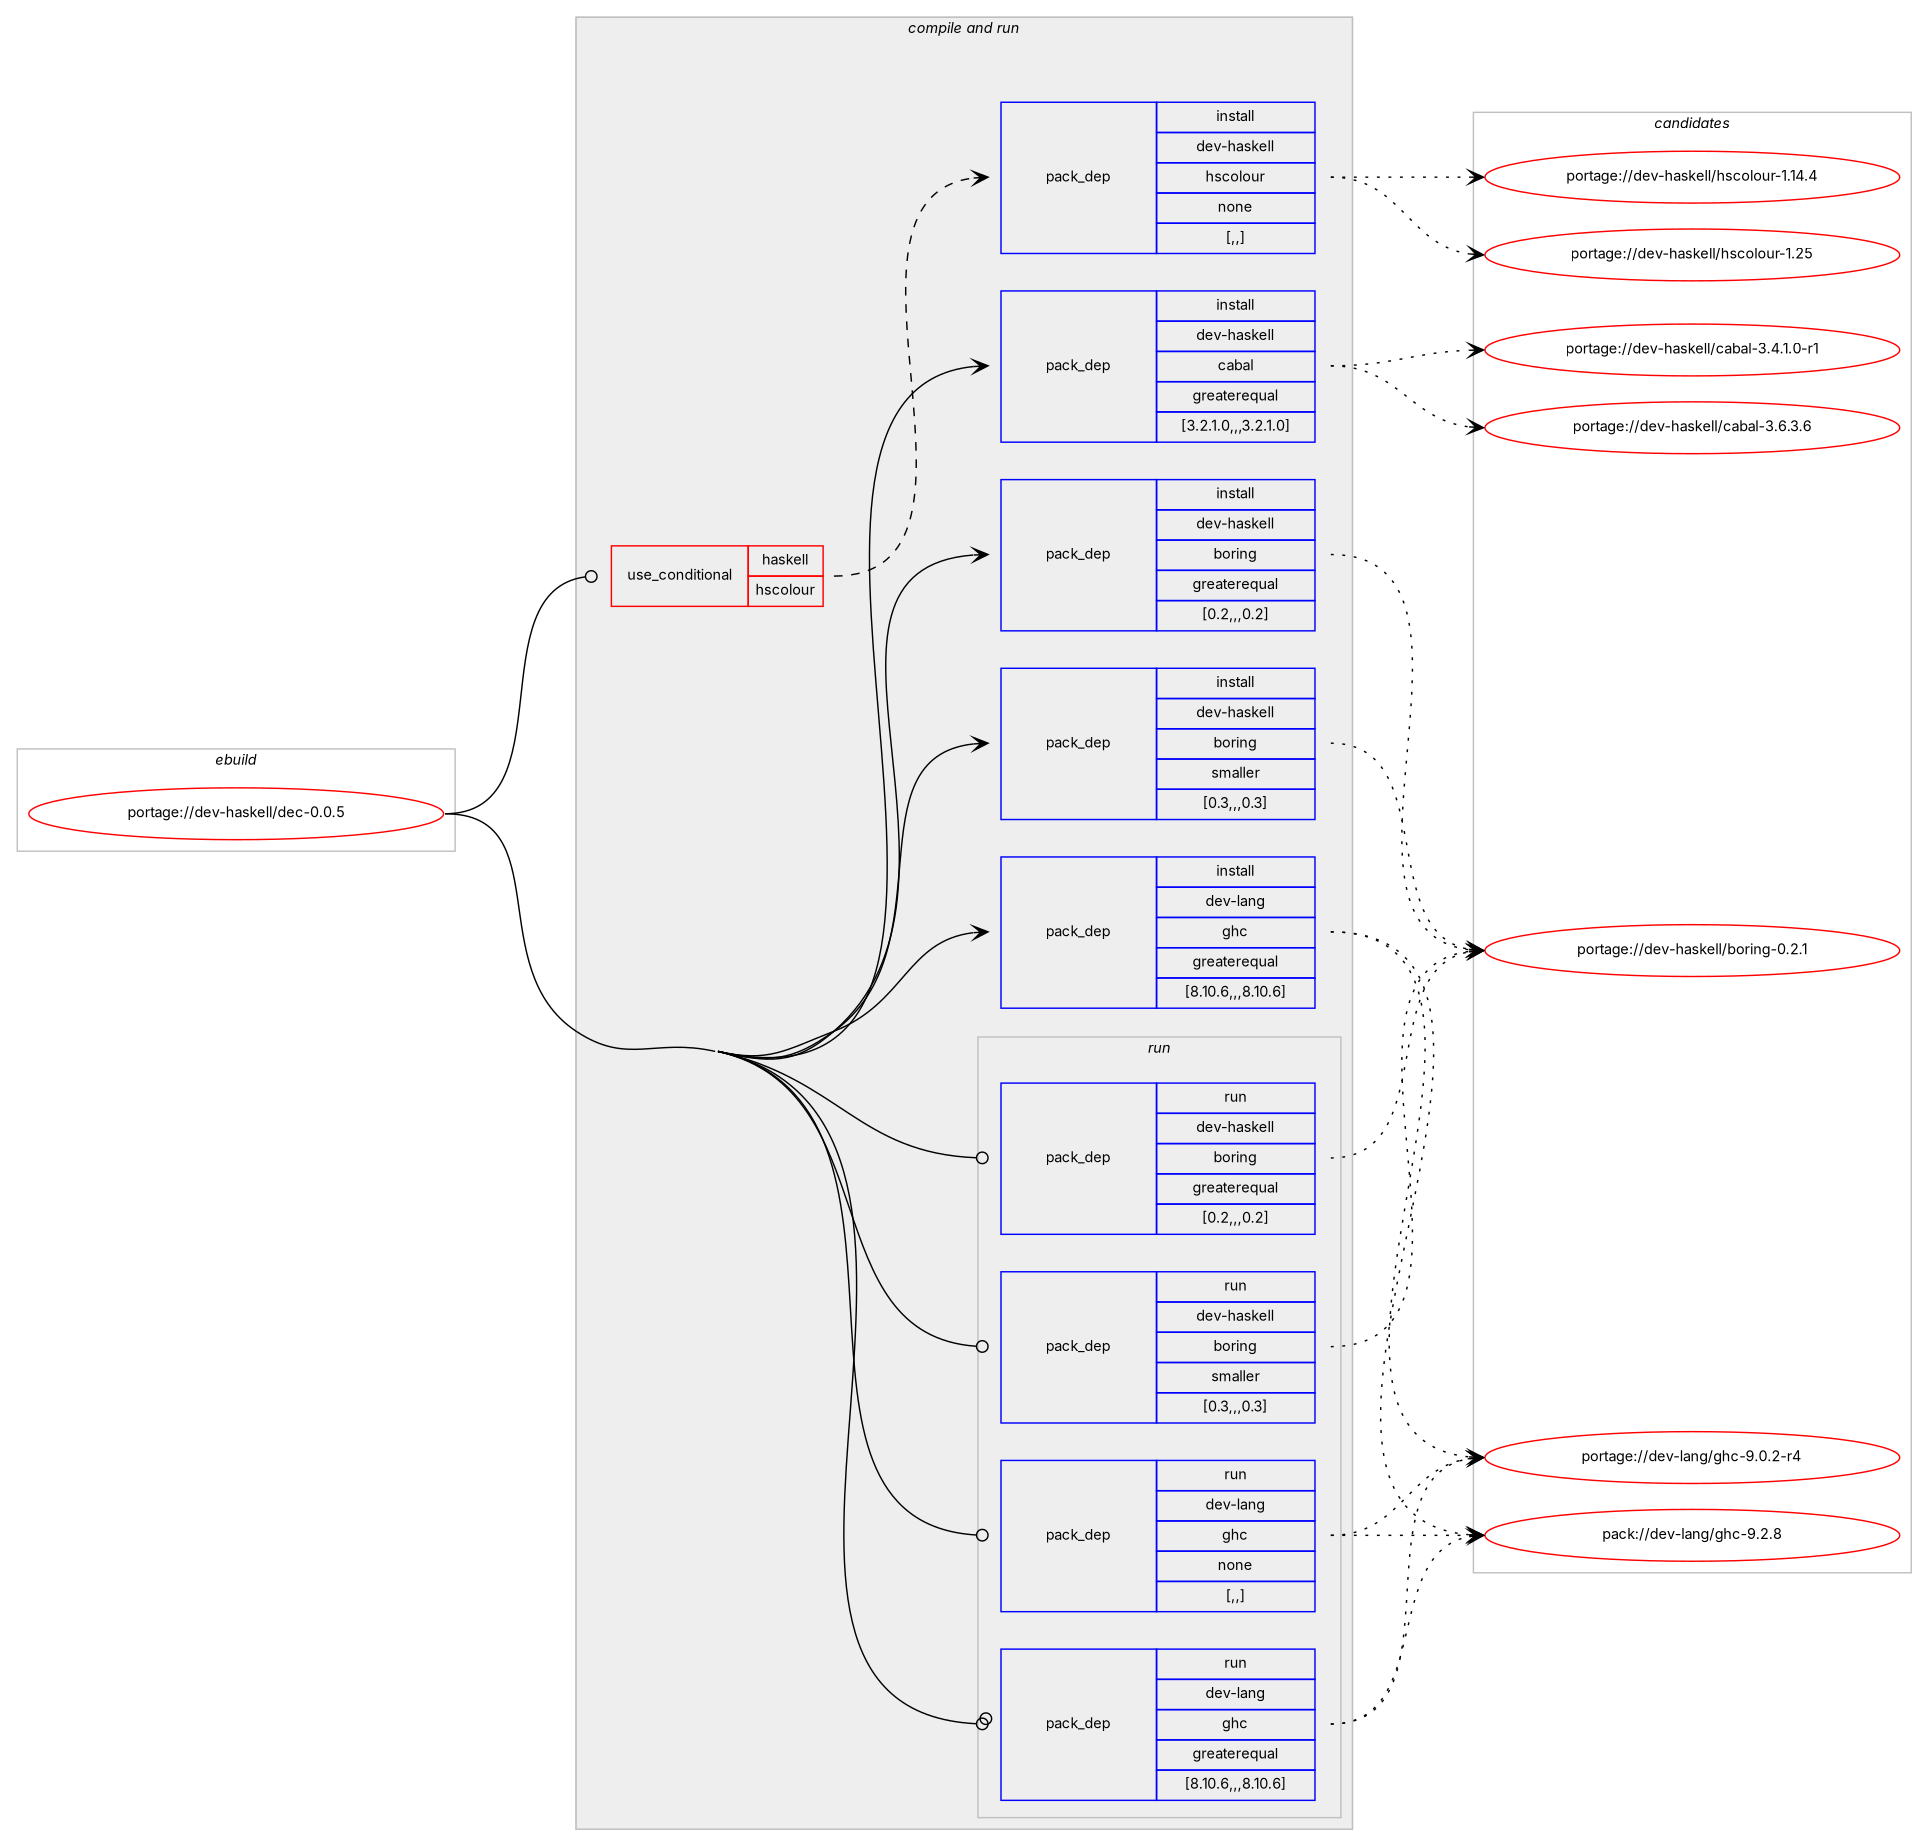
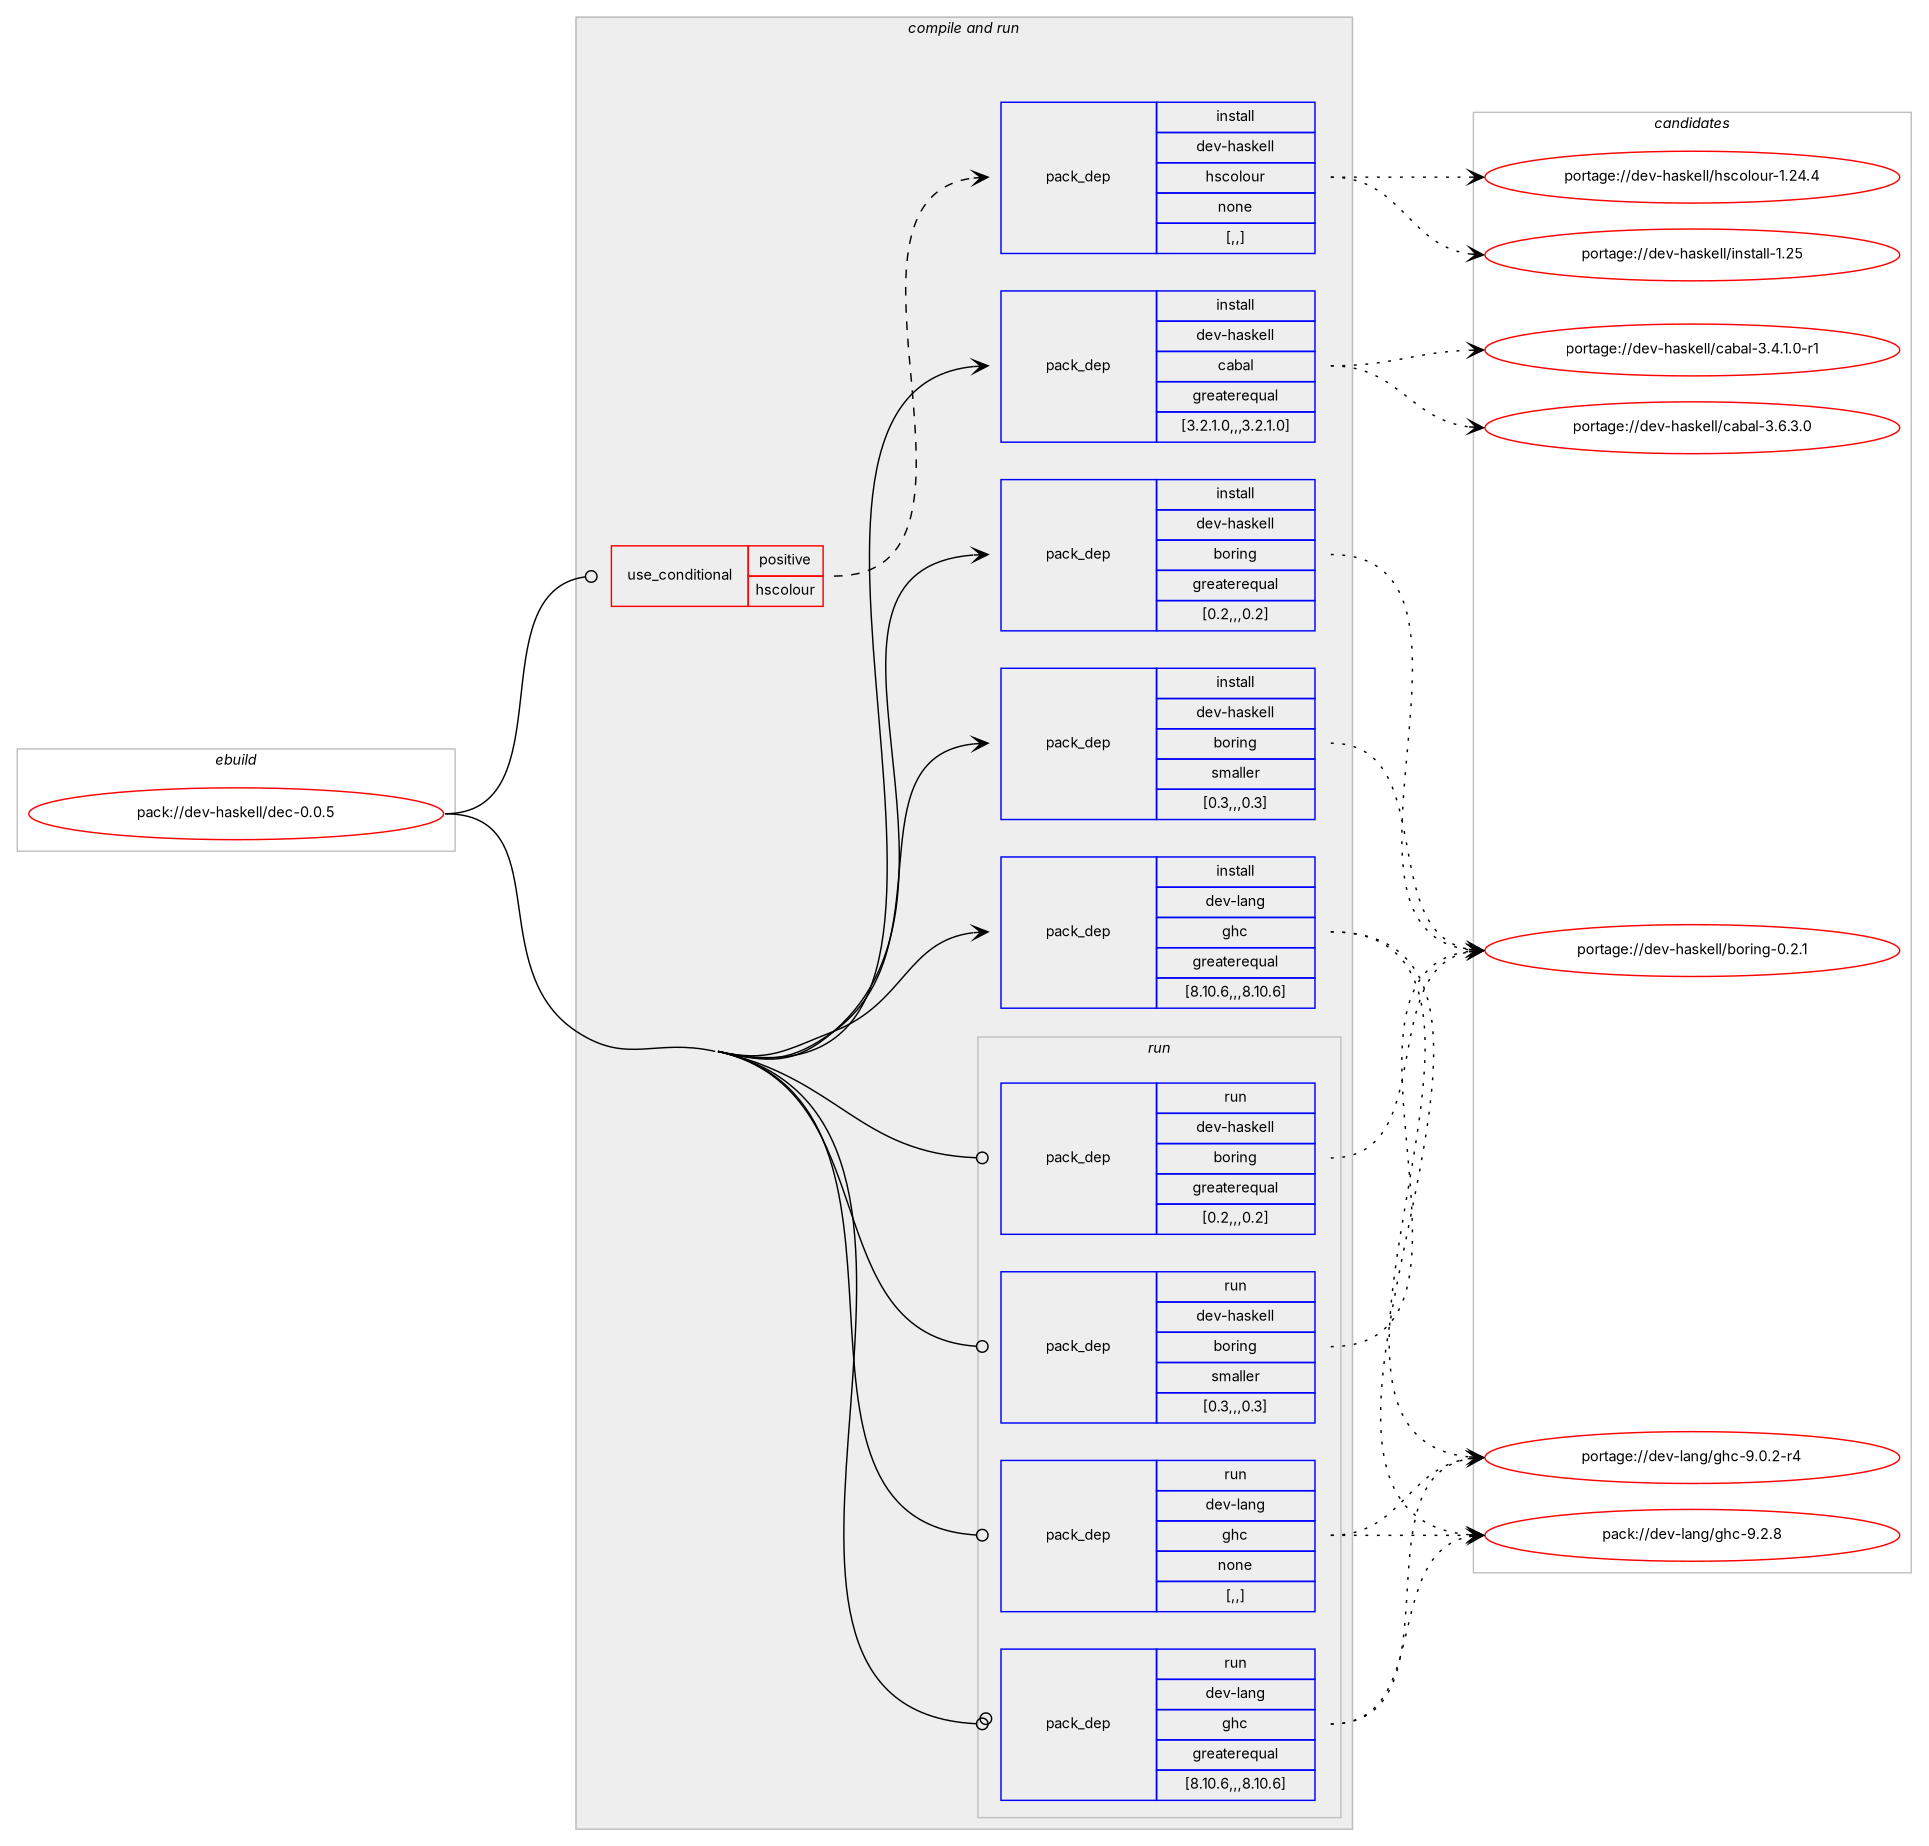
  digraph {
    compound=true
    concentrate=true
    fontname=Inter
    fontsize=10
    newrank=true
    rankdir=LR
    ranksep=1.5
    node [color=red fontname=Inter fontsize=10 shape=none]
    edge [arrowhead=vee fontname=Inter headport=w style=dotted tailport=e weight=100]
-   n1 [label="portage://dev-haskell/dec-0.0.5" width=4 shape=""]
+   n1 [label="pack://dev-haskell/dec-0.0.5" width=4 shape=""]
    n2 [color=blue label=<<TABLE BORDER="0" CELLBORDER="1" CELLSPACING="0" CELLPADDING="4" WIDTH="220"><TR><TD ROWSPAN="6" CELLPADDING="30">pack_dep</TD></TR><TR><TD WIDTH="110">install</TD></TR><TR><TD>dev-haskell</TD></TR><TR><TD>hscolour</TD></TR><TR><TD>none</TD></TR><TR><TD>[,,]</TD></TR></TABLE>>]
-   n3 [label=<<TABLE BORDER="0" CELLBORDER="1" CELLSPACING="0" CELLPADDING="4"><TR><TD ROWSPAN="3" CELLPADDING="10">use_conditional</TD></TR><TR><TD>haskell</TD></TR><TR><TD>hscolour</TD></TR></TABLE>>]
+   n3 [label=<<TABLE BORDER="0" CELLBORDER="1" CELLSPACING="0" CELLPADDING="4"><TR><TD ROWSPAN="3" CELLPADDING="10">use_conditional</TD></TR><TR><TD>positive</TD></TR><TR><TD>hscolour</TD></TR></TABLE>>]
    n4 [color=blue label=<<TABLE BORDER="0" CELLBORDER="1" CELLSPACING="0" CELLPADDING="4" WIDTH="220"><TR><TD ROWSPAN="6" CELLPADDING="30">pack_dep</TD></TR><TR><TD WIDTH="110">install</TD></TR><TR><TD>dev-haskell</TD></TR><TR><TD>boring</TD></TR><TR><TD>greaterequal</TD></TR><TR><TD>[0.2,,,0.2]</TD></TR></TABLE>>]
    n5 [color=blue label=<<TABLE BORDER="0" CELLBORDER="1" CELLSPACING="0" CELLPADDING="4" WIDTH="220"><TR><TD ROWSPAN="6" CELLPADDING="30">pack_dep</TD></TR><TR><TD WIDTH="110">install</TD></TR><TR><TD>dev-haskell</TD></TR><TR><TD>boring</TD></TR><TR><TD>smaller</TD></TR><TR><TD>[0.3,,,0.3]</TD></TR></TABLE>>]
    n6 [color=blue label=<<TABLE BORDER="0" CELLBORDER="1" CELLSPACING="0" CELLPADDING="4" WIDTH="220"><TR><TD ROWSPAN="6" CELLPADDING="30">pack_dep</TD></TR><TR><TD WIDTH="110">install</TD></TR><TR><TD>dev-haskell</TD></TR><TR><TD>cabal</TD></TR><TR><TD>greaterequal</TD></TR><TR><TD>[3.2.1.0,,,3.2.1.0]</TD></TR></TABLE>>]
    n7 [color=blue label=<<TABLE BORDER="0" CELLBORDER="1" CELLSPACING="0" CELLPADDING="4" WIDTH="220"><TR><TD ROWSPAN="6" CELLPADDING="30">pack_dep</TD></TR><TR><TD WIDTH="110">install</TD></TR><TR><TD>dev-lang</TD></TR><TR><TD>ghc</TD></TR><TR><TD>greaterequal</TD></TR><TR><TD>[8.10.6,,,8.10.6]</TD></TR></TABLE>>]
    n8 [color=blue label=<<TABLE BORDER="0" CELLBORDER="1" CELLSPACING="0" CELLPADDING="4" WIDTH="220"><TR><TD ROWSPAN="6" CELLPADDING="30">pack_dep</TD></TR><TR><TD WIDTH="110">run</TD></TR><TR><TD>dev-haskell</TD></TR><TR><TD>boring</TD></TR><TR><TD>greaterequal</TD></TR><TR><TD>[0.2,,,0.2]</TD></TR></TABLE>>]
    n9 [color=blue label=<<TABLE BORDER="0" CELLBORDER="1" CELLSPACING="0" CELLPADDING="4" WIDTH="220"><TR><TD ROWSPAN="6" CELLPADDING="30">pack_dep</TD></TR><TR><TD WIDTH="110">run</TD></TR><TR><TD>dev-haskell</TD></TR><TR><TD>boring</TD></TR><TR><TD>smaller</TD></TR><TR><TD>[0.3,,,0.3]</TD></TR></TABLE>>]
    n10 [color=blue label=<<TABLE BORDER="0" CELLBORDER="1" CELLSPACING="0" CELLPADDING="4" WIDTH="220"><TR><TD ROWSPAN="6" CELLPADDING="30">pack_dep</TD></TR><TR><TD WIDTH="110">run</TD></TR><TR><TD>dev-lang</TD></TR><TR><TD>ghc</TD></TR><TR><TD>greaterequal</TD></TR><TR><TD>[8.10.6,,,8.10.6]</TD></TR></TABLE>>]
    n11 [color=blue label=<<TABLE BORDER="0" CELLBORDER="1" CELLSPACING="0" CELLPADDING="4" WIDTH="220"><TR><TD ROWSPAN="6" CELLPADDING="30">pack_dep</TD></TR><TR><TD WIDTH="110">run</TD></TR><TR><TD>dev-lang</TD></TR><TR><TD>ghc</TD></TR><TR><TD>none</TD></TR><TR><TD>[,,]</TD></TR></TABLE>>]
-   n12 [label="portage://dev-haskell/hscolour-1.25" width=4 shape=""]
-   n13 [label="portage://dev-haskell/hscolour-1.14.4" width=4 shape=""]
+   n12 [label="portage://dev-haskell/install-1.25" width=4 shape=""]
+   n13 [label="portage://dev-haskell/hscolour-1.24.4" width=4 shape=""]
    n14 [label="portage://dev-haskell/boring-0.2.1" width=4 shape=""]
-   n15 [label="portage://dev-haskell/cabal-3.6.3.6" width=4 shape=""]
+   n15 [label="portage://dev-haskell/cabal-3.6.3.0" width=4 shape=""]
    n16 [label="portage://dev-haskell/cabal-3.4.1.0-r1" width=4 shape=""]
    n17 [label="pack://dev-lang/ghc-9.2.8" width=4 shape=""]
    n18 [label="portage://dev-lang/ghc-9.0.2-r4" width=4 shape=""]
    subgraph cluster_1 {
      color=gray
      label=<<i>ebuild</i>>
      n1
    }
    subgraph cluster_2 {
      color=gray
      label=<<i>dependencies</i>>
      subgraph cluster_3 {
        color=gray
        fillcolor="#eeeeee"
        label=<<i>compile</i>>
        style=filled
        subgraph sub_4 {
          color=gray
          fillcolor="#eeeeee"
          label=<<i>compile</i>>
          style=filled
          n3
          subgraph sub_5 {
            color=gray
            fillcolor="#eeeeee"
            label=<<i>compile</i>>
            style=filled
            n2
          }
        }
        subgraph sub_6 {
          color=gray
          fillcolor="#eeeeee"
          label=<<i>compile</i>>
          style=filled
          n4
        }
        subgraph sub_7 {
          color=gray
          fillcolor="#eeeeee"
          label=<<i>compile</i>>
          style=filled
          n5
        }
        subgraph sub_8 {
          color=gray
          fillcolor="#eeeeee"
          label=<<i>compile</i>>
          style=filled
          n6
        }
        subgraph sub_9 {
          color=gray
          fillcolor="#eeeeee"
          label=<<i>compile</i>>
          style=filled
          n7
        }
      }
      subgraph cluster_10 {
        color=gray
        fillcolor="#eeeeee"
        label=<<i>compile and run</i>>
        style=filled
      }
      subgraph cluster_11 {
        color=gray
        fillcolor="#eeeeee"
        label=<<i>run</i>>
        style=filled
        subgraph sub_12 {
          color=gray
          fillcolor="#eeeeee"
          label=<<i>run</i>>
          style=filled
          n8
        }
        subgraph sub_13 {
          color=gray
          fillcolor="#eeeeee"
          label=<<i>run</i>>
          style=filled
          n9
        }
        subgraph sub_14 {
          color=gray
          fillcolor="#eeeeee"
          label=<<i>run</i>>
          style=filled
          n10
        }
        subgraph sub_15 {
          color=gray
          fillcolor="#eeeeee"
          label=<<i>run</i>>
          style=filled
          n11
        }
      }
    }
    subgraph cluster_16 {
      color=gray
      label=<<i>candidates</i>>
      rank=same
      subgraph sub_17 {
        color=black
        label=<<i>candidates</i>>
        nodesep=1
        rank=same
        n12
        n13
      }
      subgraph sub_18 {
        color=black
        label=<<i>candidates</i>>
        nodesep=1
        rank=same
        n14
      }
      subgraph sub_19 {
        color=black
        label=<<i>candidates</i>>
        nodesep=1
        rank=same
        n14
      }
      subgraph sub_20 {
        color=black
        label=<<i>candidates</i>>
        nodesep=1
        rank=same
        n15
        n16
      }
      subgraph sub_21 {
        color=black
        label=<<i>candidates</i>>
        nodesep=1
        rank=same
        n17
        n18
      }
      subgraph sub_22 {
        color=black
        label=<<i>candidates</i>>
        nodesep=1
        rank=same
        n14
      }
      subgraph sub_23 {
        color=black
        label=<<i>candidates</i>>
        nodesep=1
        rank=same
        n14
      }
      subgraph sub_24 {
        color=black
        label=<<i>candidates</i>>
        nodesep=1
        rank=same
        n17
        n18
      }
      subgraph sub_25 {
        color=black
        label=<<i>candidates</i>>
        nodesep=1
        rank=same
        n17
        n18
      }
    }
    n1 -> n3 [arrowhead=odot style=solid weight=20]
    n1 -> n4 [style=solid weight=20]
    n1 -> n5 [style=solid weight=20]
    n1 -> n6 [style=solid weight=20]
    n1 -> n7 [style=solid weight=20]
    n1 -> n8 [arrowhead=odot style=solid weight=20]
    n1 -> n9 [arrowhead=odot style=solid weight=20]
    n1 -> n10 [arrowhead=odot style=solid weight=20]
    n1 -> n11 [arrowhead=odot style=solid weight=20]
    n2 -> n12
    n2 -> n13
    n3 -> n2 [style=dashed weight=20]
    n4 -> n14
    n5 -> n14
    n6 -> n15
    n6 -> n16
    n7 -> n17
    n7 -> n18
    n8 -> n14
    n9 -> n14
    n10 -> n17
    n10 -> n18
    n11 -> n17
    n11 -> n18
  }
